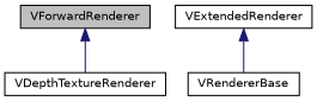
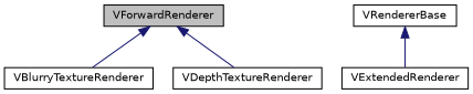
  digraph {
    node [color=black fillcolor=white fontname=Helvetica fontsize=10 shape=record style=filled]
    edge [color=midnightblue dir=back fontname=Helvetica fontsize=10 labelfontname=Helvetica labelfontsize=10 style=solid]
    n1 [fillcolor=grey75 fontcolor=black height=0.2 label=VForwardRenderer width=0.4]
+   n2 [height=0.2 label=VBlurryTextureRenderer width=0.4]
    n3 [height=0.2 label=VDepthTextureRenderer width=0.4]
    n4 [height=0.2 label=VExtendedRenderer width=0.4]
    n5 [height=0.2 label=VRendererBase width=0.4]
+   n1 -> n2
    n1 -> n3
-   n4 -> n5
+   n5 -> n4
  }
